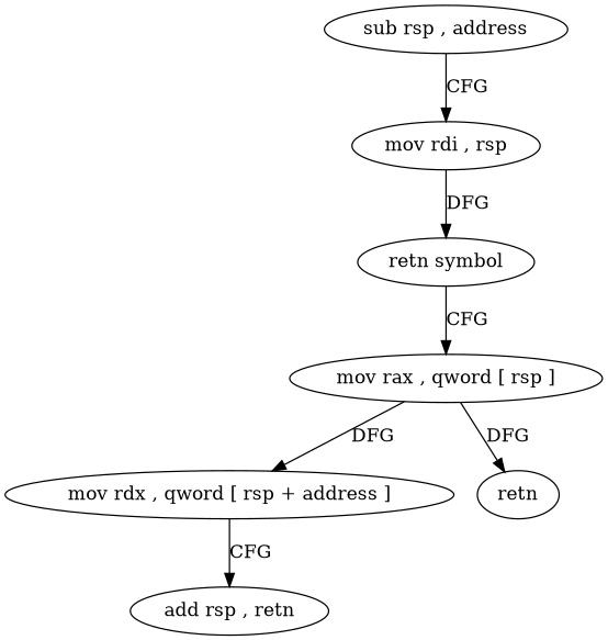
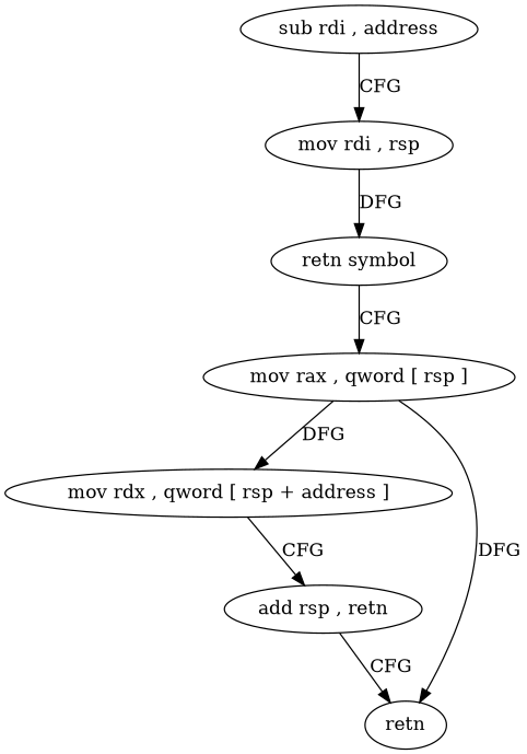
  digraph {
-   n1 [label="sub rsp , address"]
+   n1 [label="sub rdi , address"]
    n2 [label="mov rdi , rsp"]
    n3 [label="retn symbol"]
    n4 [label="mov rax , qword [ rsp ]"]
    n5 [label="mov rdx , qword [ rsp + address ]"]
    n6 [label=retn]
    n7 [label="add rsp , retn"]
    n1 -> n2 [label=CFG]
    n2 -> n3 [label=DFG]
    n3 -> n4 [label=CFG]
    n4 -> n5 [label=DFG]
    n4 -> n6 [label=DFG]
    n5 -> n7 [label=CFG]
+   n7 -> n6 [label=CFG]
  }
